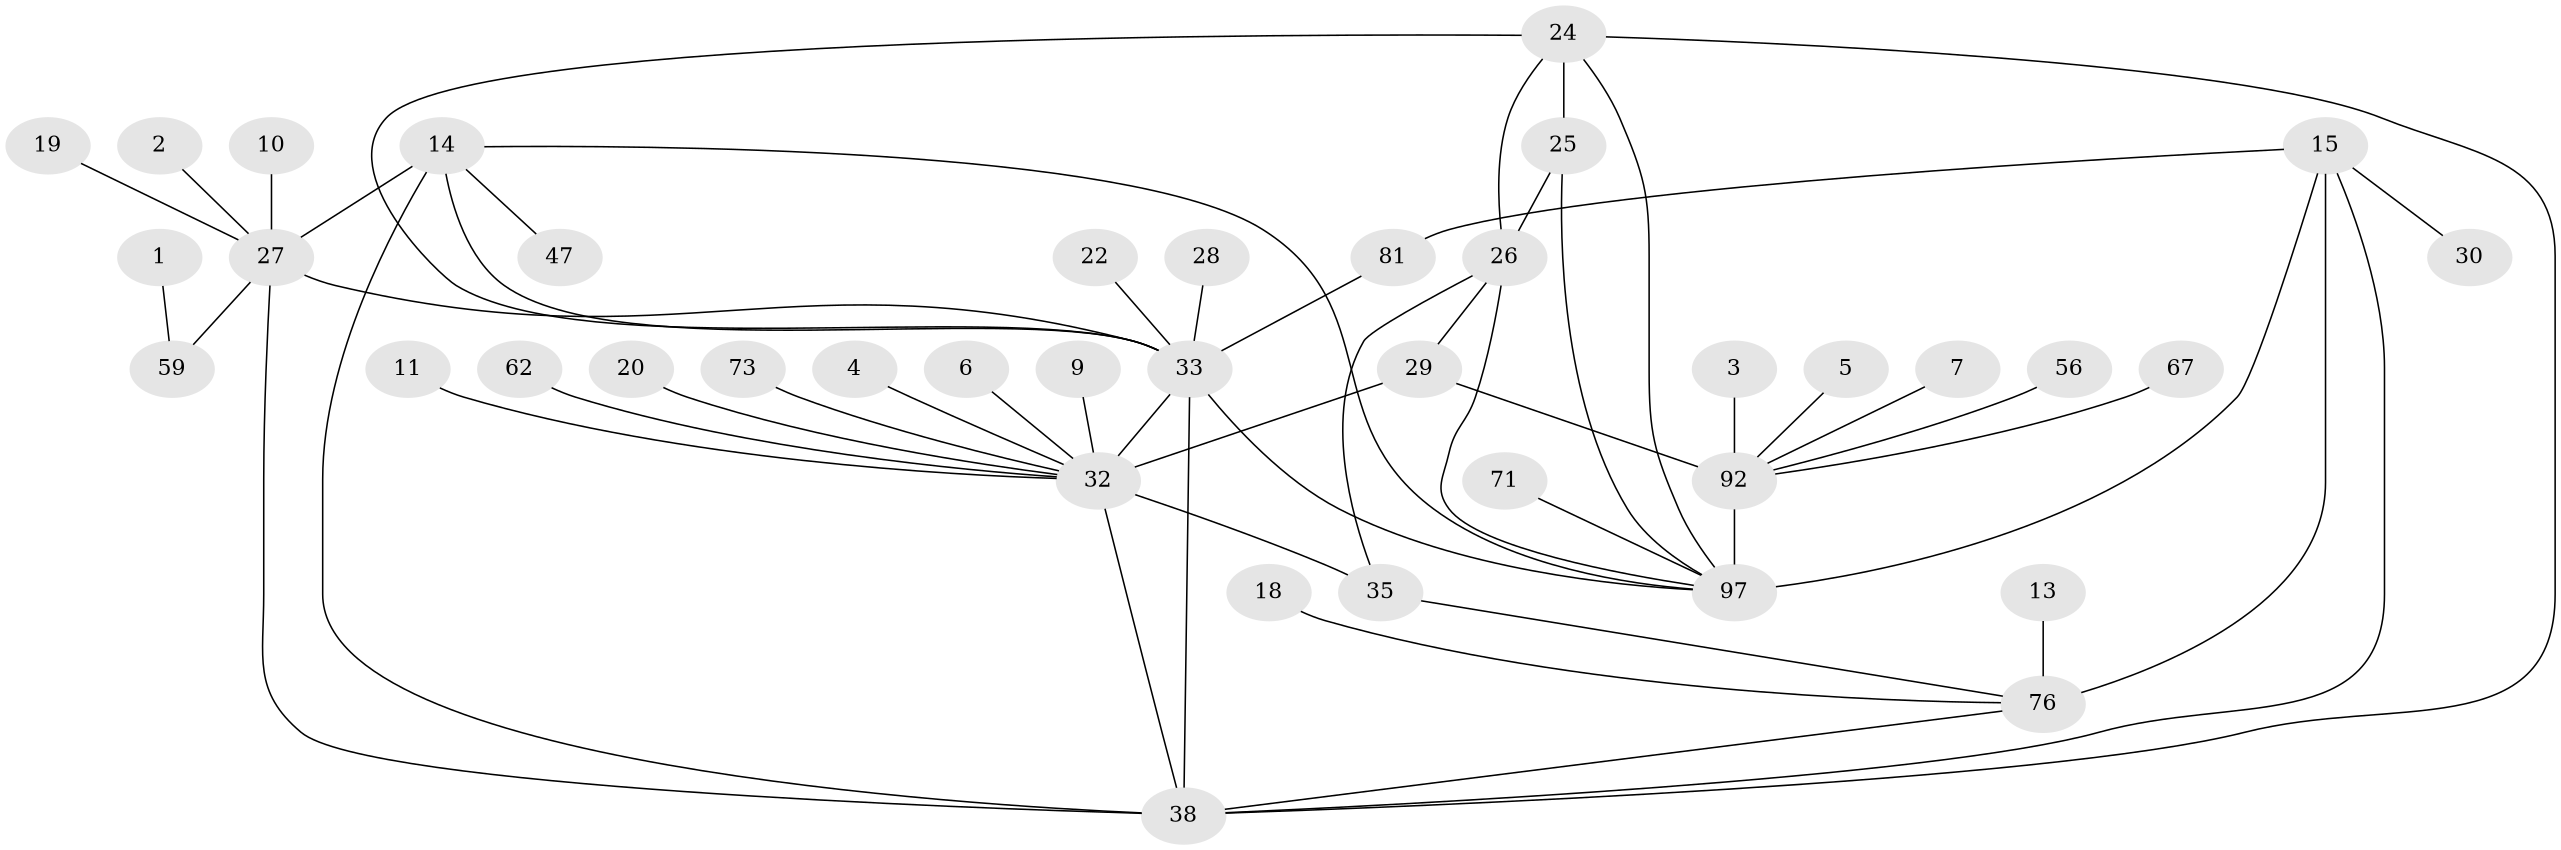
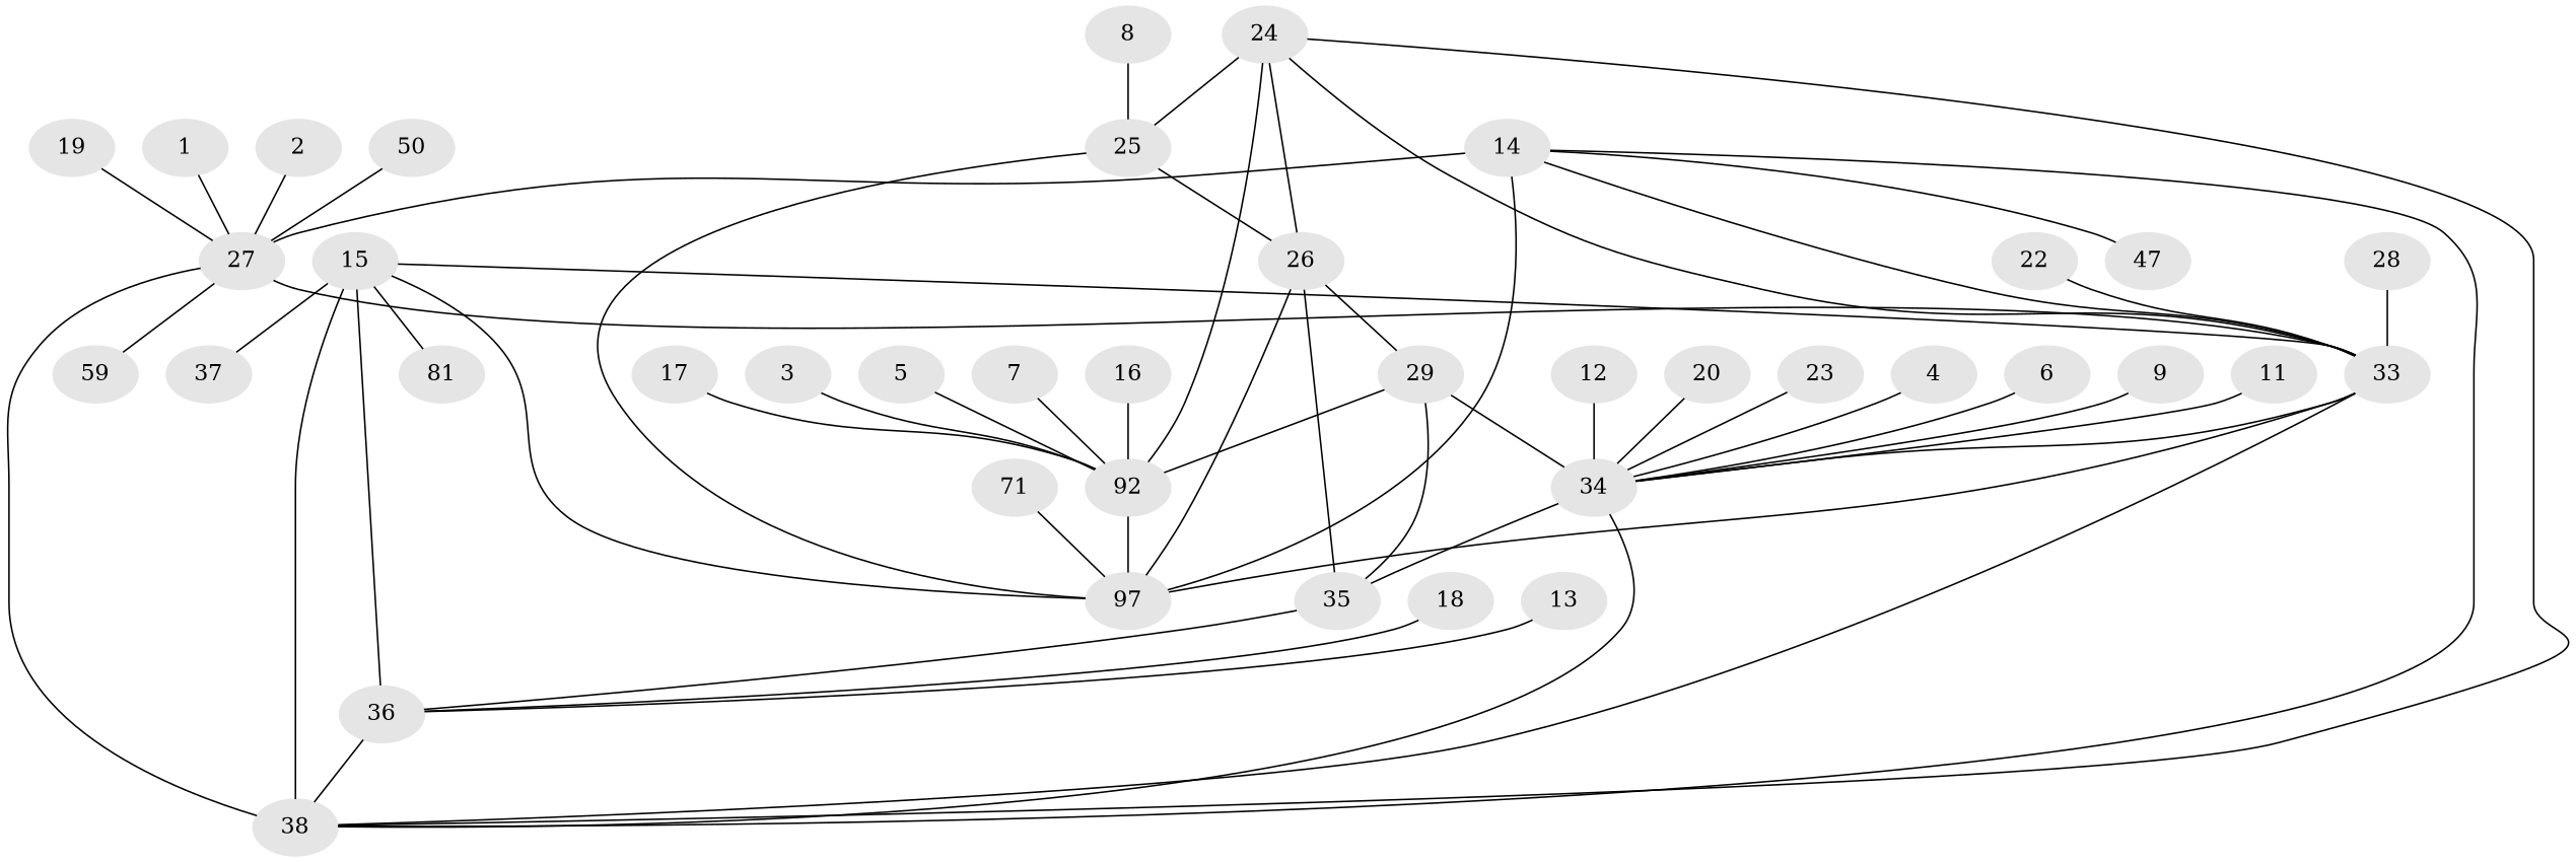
  graph {
    fontname="DejaVu Serif"
    node [color=gray90 fontname="DejaVu Serif" style=filled]
    edge [fontname="DejaVu Serif" weight=1.0]
    1
    27
    33
    38
    n5 [label=59]
    2
    n7 [label=92]
    3
    n9 [label=97]
    4
-   34 [label=32]
+   34
    35
    5
    6
    7
+   8
    25
    26
    9
-   10
+   10 [label=50]
    11
-   12 [label=62]
+   12
    13
-   36 [label=76]
+   36
    14
    n26 [label=47]
    15
    n28 [label=81]
-   30
-   16 [label=56]
-   17 [label=67]
+   30 [label=37]
+   16
+   17
    18
    19
    20
    22
-   23 [label=73]
+   23
    24
    29
    28
    n40 [label=71]
-   1 -- n5
+   1 -- 27
    27 -- 33 [weight=3.0]
    27 -- 38 [weight=3.0]
    27 -- n5
    33 -- 38 [weight=2.0]
    33 -- n9 [weight=2.0]
    33 -- 34
    2 -- 27
    n7 -- n9 [weight=9.0]
    3 -- n7
    4 -- 34
    34 -- 38
    34 -- 35 [weight=4.0]
    35 -- 36 [weight=2.0]
    5 -- n7
    6 -- 34
    7 -- n7
+   8 -- 25
    25 -- n9 [weight=2.0]
    25 -- 26 [weight=4.0]
    26 -- n9 [weight=2.0]
    26 -- 35
    26 -- 29
    9 -- 34
    10 -- 27
    11 -- 34
    12 -- 34
    13 -- 36
    36 -- 38
    14 -- 27 [weight=3.0]
    14 -- 33
    14 -- 38
    14 -- n9
    14 -- n26
-   n28 -- 33
+   15 -- 33
    15 -- 38 [weight=4.0]
    15 -- n9 [weight=2.0]
    15 -- 36 [weight=4.0]
    15 -- n28
    15 -- 30
    16 -- n7
    17 -- n7
    18 -- 36
    19 -- 27
    20 -- 34
    22 -- 33
    23 -- 34
    24 -- 33
    24 -- 38
-   24 -- n9 [weight=2.0]
+   24 -- n7 [weight=2.0]
    24 -- 25 [weight=2.0]
    24 -- 26 [weight=2.0]
    29 -- n7
    29 -- 34 [weight=4.0]
+   29 -- 35
    28 -- 33
    n40 -- n9
  }
